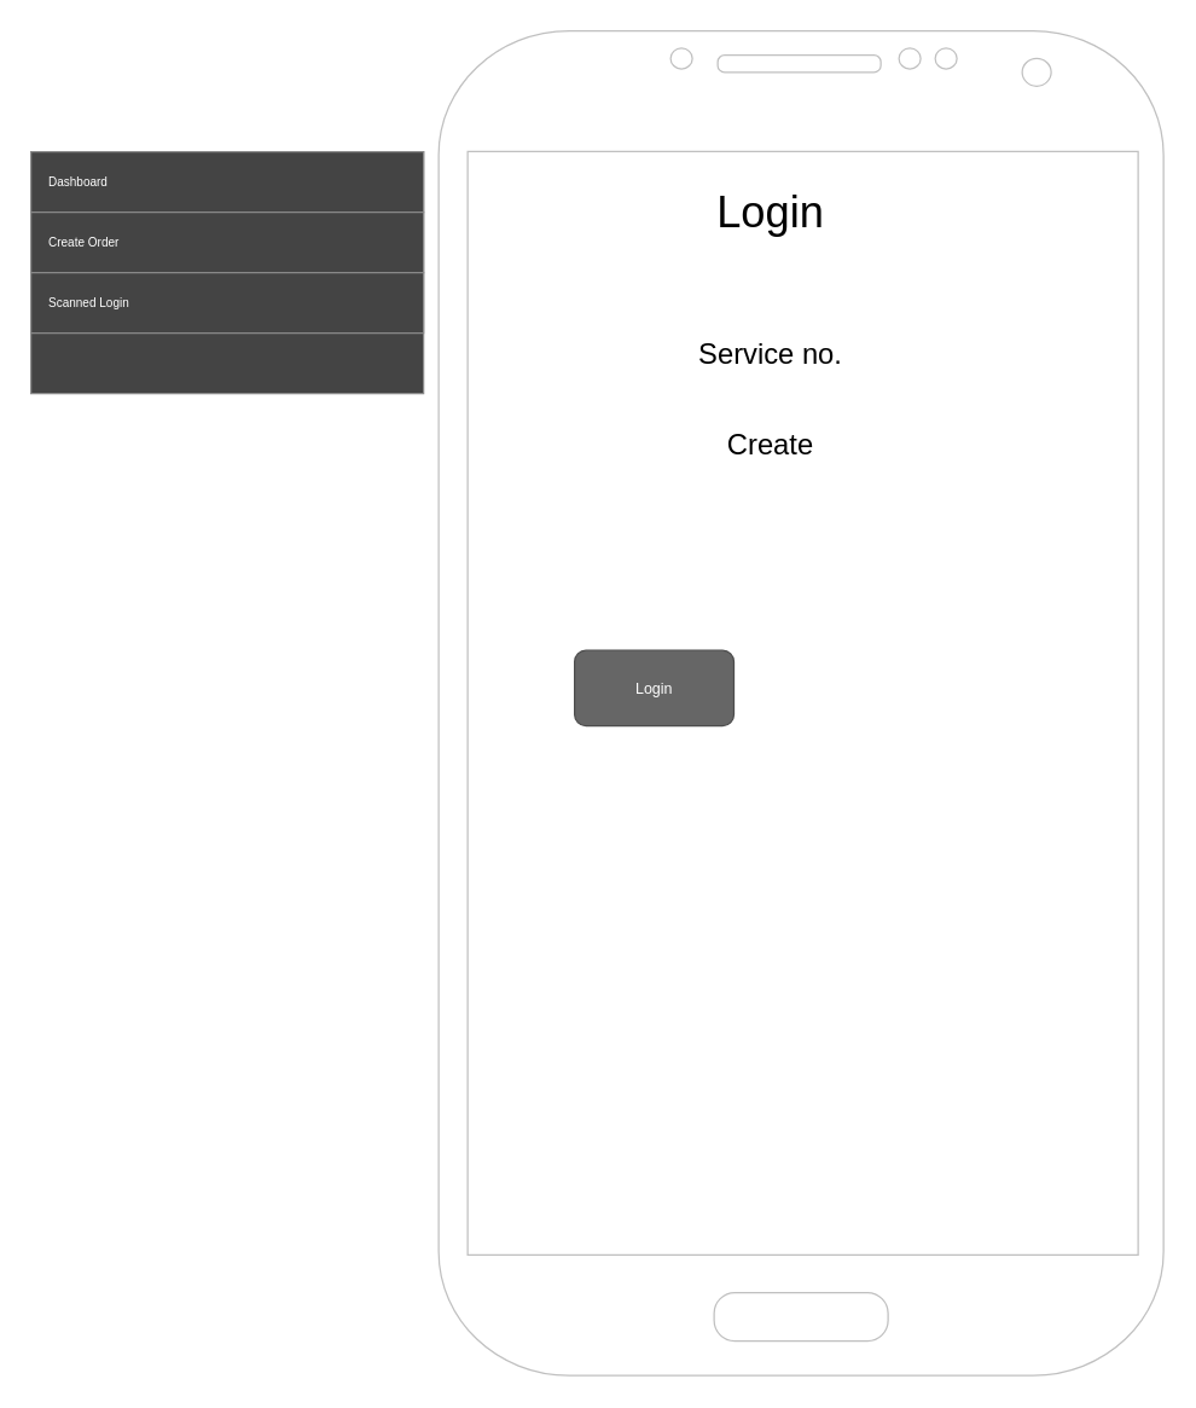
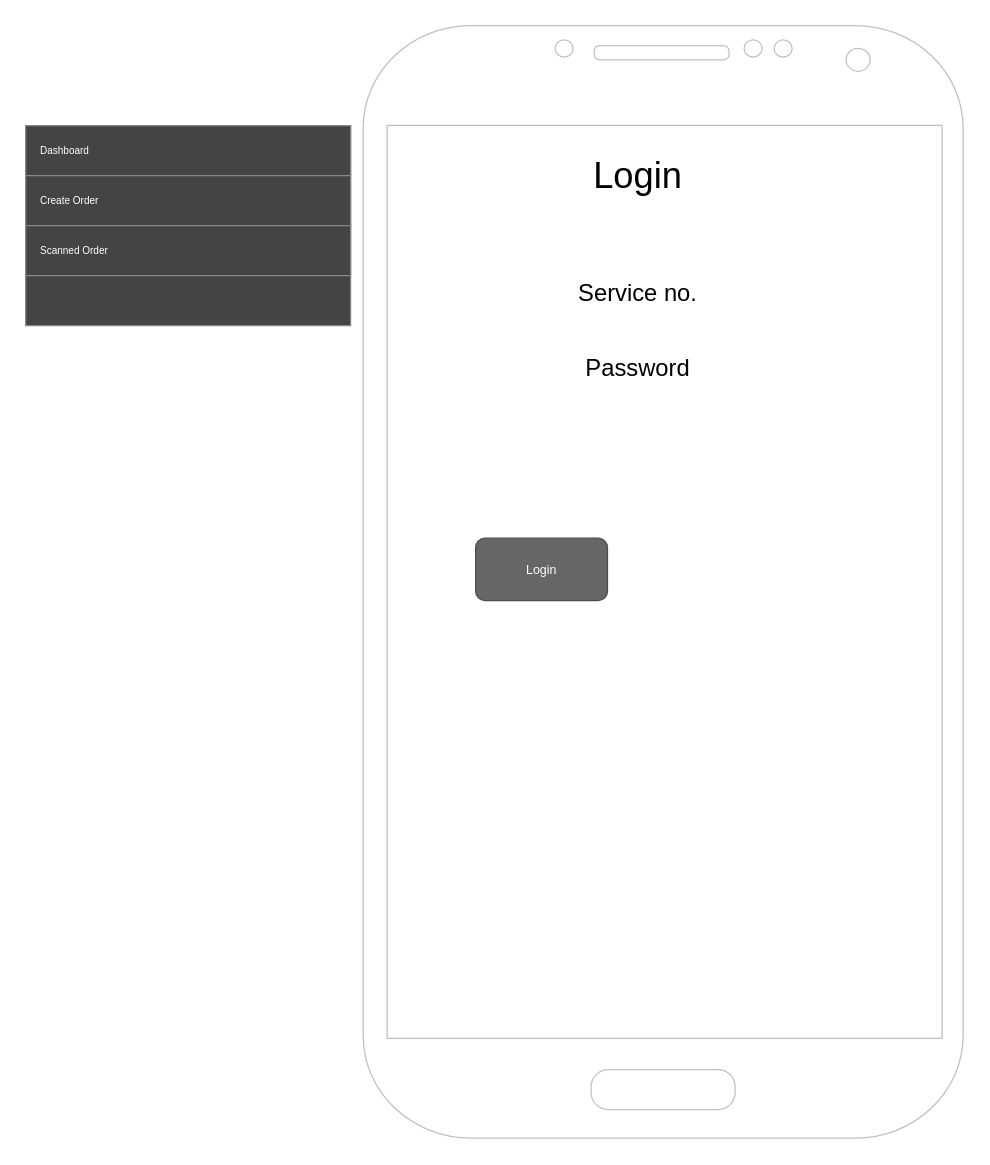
  <mxCell id="0" />
  <mxCell id="1" parent="0" />
  <mxCell id="2" value="" style="verticalLabelPosition=bottom;verticalAlign=top;html=1;shadow=0;dashed=0;strokeWidth=1;shape=mxgraph.android.phone2;strokeColor=#c0c0c0;" parent="1" vertex="1"><mxGeometry x="290" y="20" width="480" height="890" as="geometry" /></mxCell>
  <mxCell id="3" value="" style="strokeWidth=1;html=1;shadow=0;dashed=0;shape=mxgraph.android.rrect;rSize=0;strokeColor=#888888;fillColor=#444444;" parent="1" vertex="1"><mxGeometry x="20" y="100" width="260" height="160" as="geometry" /></mxCell>
  <mxCell id="4" value="Dashboard" style="strokeColor=inherit;fillColor=inherit;gradientColor=inherit;strokeWidth=1;html=1;shadow=0;dashed=0;shape=mxgraph.android.rrect;rSize=0;align=left;spacingLeft=10;fontSize=8;fontColor=#ffffff;" parent="3" vertex="1"><mxGeometry width="260" height="40" as="geometry" /></mxCell>
  <mxCell id="5" value="Create Order" style="strokeColor=inherit;fillColor=inherit;gradientColor=inherit;strokeWidth=1;html=1;shadow=0;dashed=0;shape=mxgraph.android.rrect;rSize=0;align=left;spacingLeft=10;fontSize=8;fontColor=#ffffff;" parent="3" vertex="1"><mxGeometry y="40" width="260" height="40" as="geometry" /></mxCell>
- <mxCell id="6" value="Scanned Login" style="strokeColor=inherit;fillColor=inherit;gradientColor=inherit;strokeWidth=1;html=1;shadow=0;dashed=0;shape=mxgraph.android.rrect;rSize=0;align=left;spacingLeft=10;fontSize=8;fontColor=#ffffff;" parent="3" vertex="1"><mxGeometry y="80" width="260" height="40" as="geometry" /></mxCell>
+ <mxCell id="6" value="Scanned Order" style="strokeColor=inherit;fillColor=inherit;gradientColor=inherit;strokeWidth=1;html=1;shadow=0;dashed=0;shape=mxgraph.android.rrect;rSize=0;align=left;spacingLeft=10;fontSize=8;fontColor=#ffffff;" parent="3" vertex="1"><mxGeometry y="80" width="260" height="40" as="geometry" /></mxCell>
  <mxCell id="7" value="Login" style="text;html=1;strokeColor=none;fillColor=none;align=center;verticalAlign=middle;whiteSpace=wrap;rounded=0;opacity=0;fontSize=29;" parent="1" vertex="1"><mxGeometry x="440" y="120" width="140" height="40" as="geometry" /></mxCell>
  <mxCell id="8" value="Service no." style="text;html=1;strokeColor=none;fillColor=none;align=center;verticalAlign=middle;whiteSpace=wrap;rounded=0;fontSize=19;" parent="1" vertex="1"><mxGeometry x="445" y="220" width="130" height="30" as="geometry" /></mxCell>
- <mxCell id="9" value="Create" style="text;html=1;strokeColor=none;fillColor=none;align=center;verticalAlign=middle;whiteSpace=wrap;rounded=0;fontSize=19;" parent="1" vertex="1"><mxGeometry x="445" y="280" width="130" height="30" as="geometry" /></mxCell>
+ <mxCell id="9" value="Password" style="text;html=1;strokeColor=none;fillColor=none;align=center;verticalAlign=middle;whiteSpace=wrap;rounded=0;fontSize=19;" parent="1" vertex="1"><mxGeometry x="445" y="280" width="130" height="30" as="geometry" /></mxCell>
  <mxCell id="10" value="Login" style="rounded=1;html=1;shadow=0;dashed=0;whiteSpace=wrap;fontSize=10;fillColor=#666666;align=center;strokeColor=#4D4D4D;fontColor=#ffffff;" parent="1" vertex="1"><mxGeometry x="380" y="430" width="105.5" height="50" as="geometry" /></mxCell>
